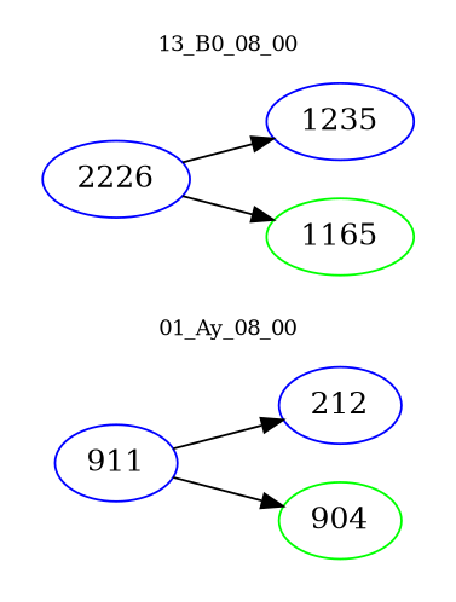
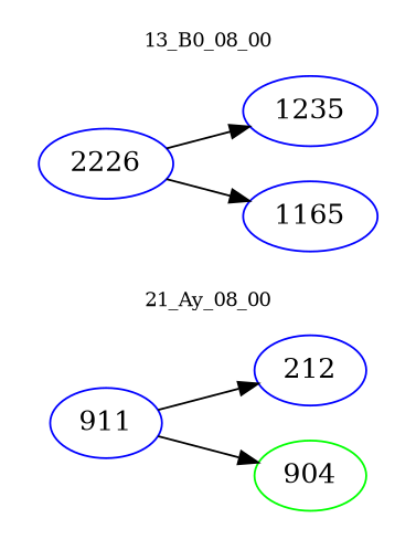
  digraph {
    rankdir=LR
    node [color=blue]
    edge [color=black]
    n1 [label=911]
    n2 [color=green label=904]
    n3 [label=212]
    n4 [label=2226]
-   n5 [color=green label=1165]
+   n5 [label=1165]
    n6 [label=1235]
    subgraph cluster_1 {
      color=white
      fontsize=10
-     label="01_Ay_08_00"
+     label="21_Ay_08_00"
      n1
      n2
      n3
    }
    subgraph cluster_2 {
      color=white
      fontsize=10
      label="13_B0_08_00"
      n4
      n5
      n6
    }
    n1 -> n2
    n1 -> n3
    n4 -> n5
    n4 -> n6
  }
